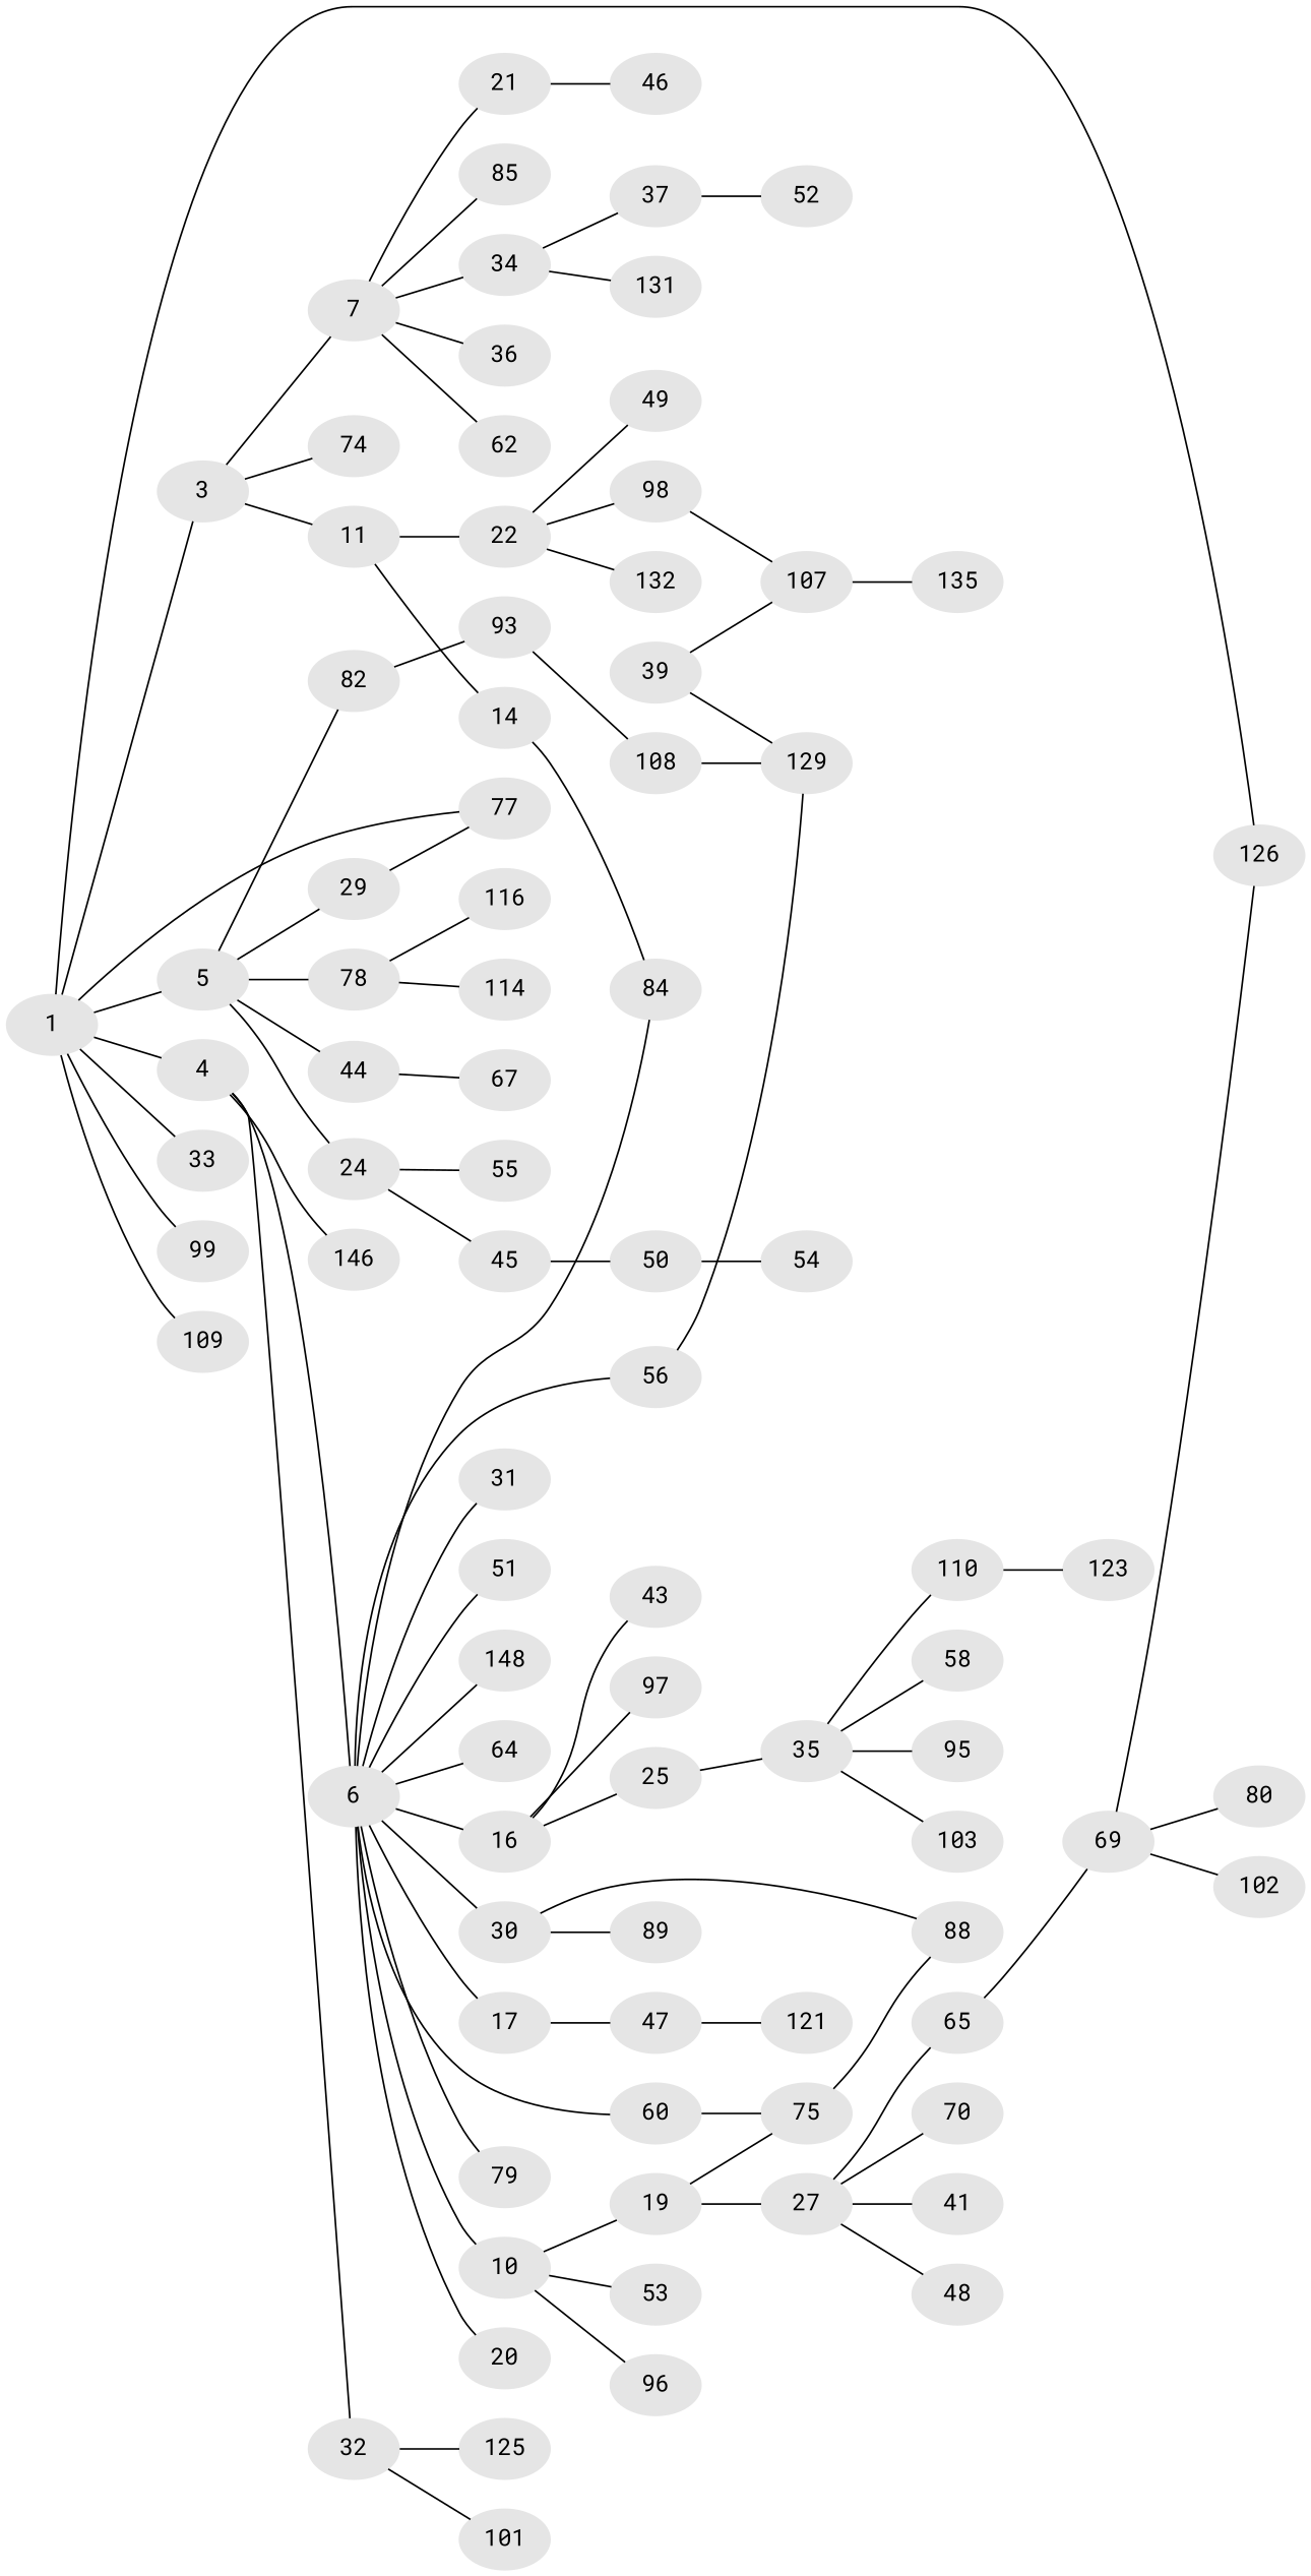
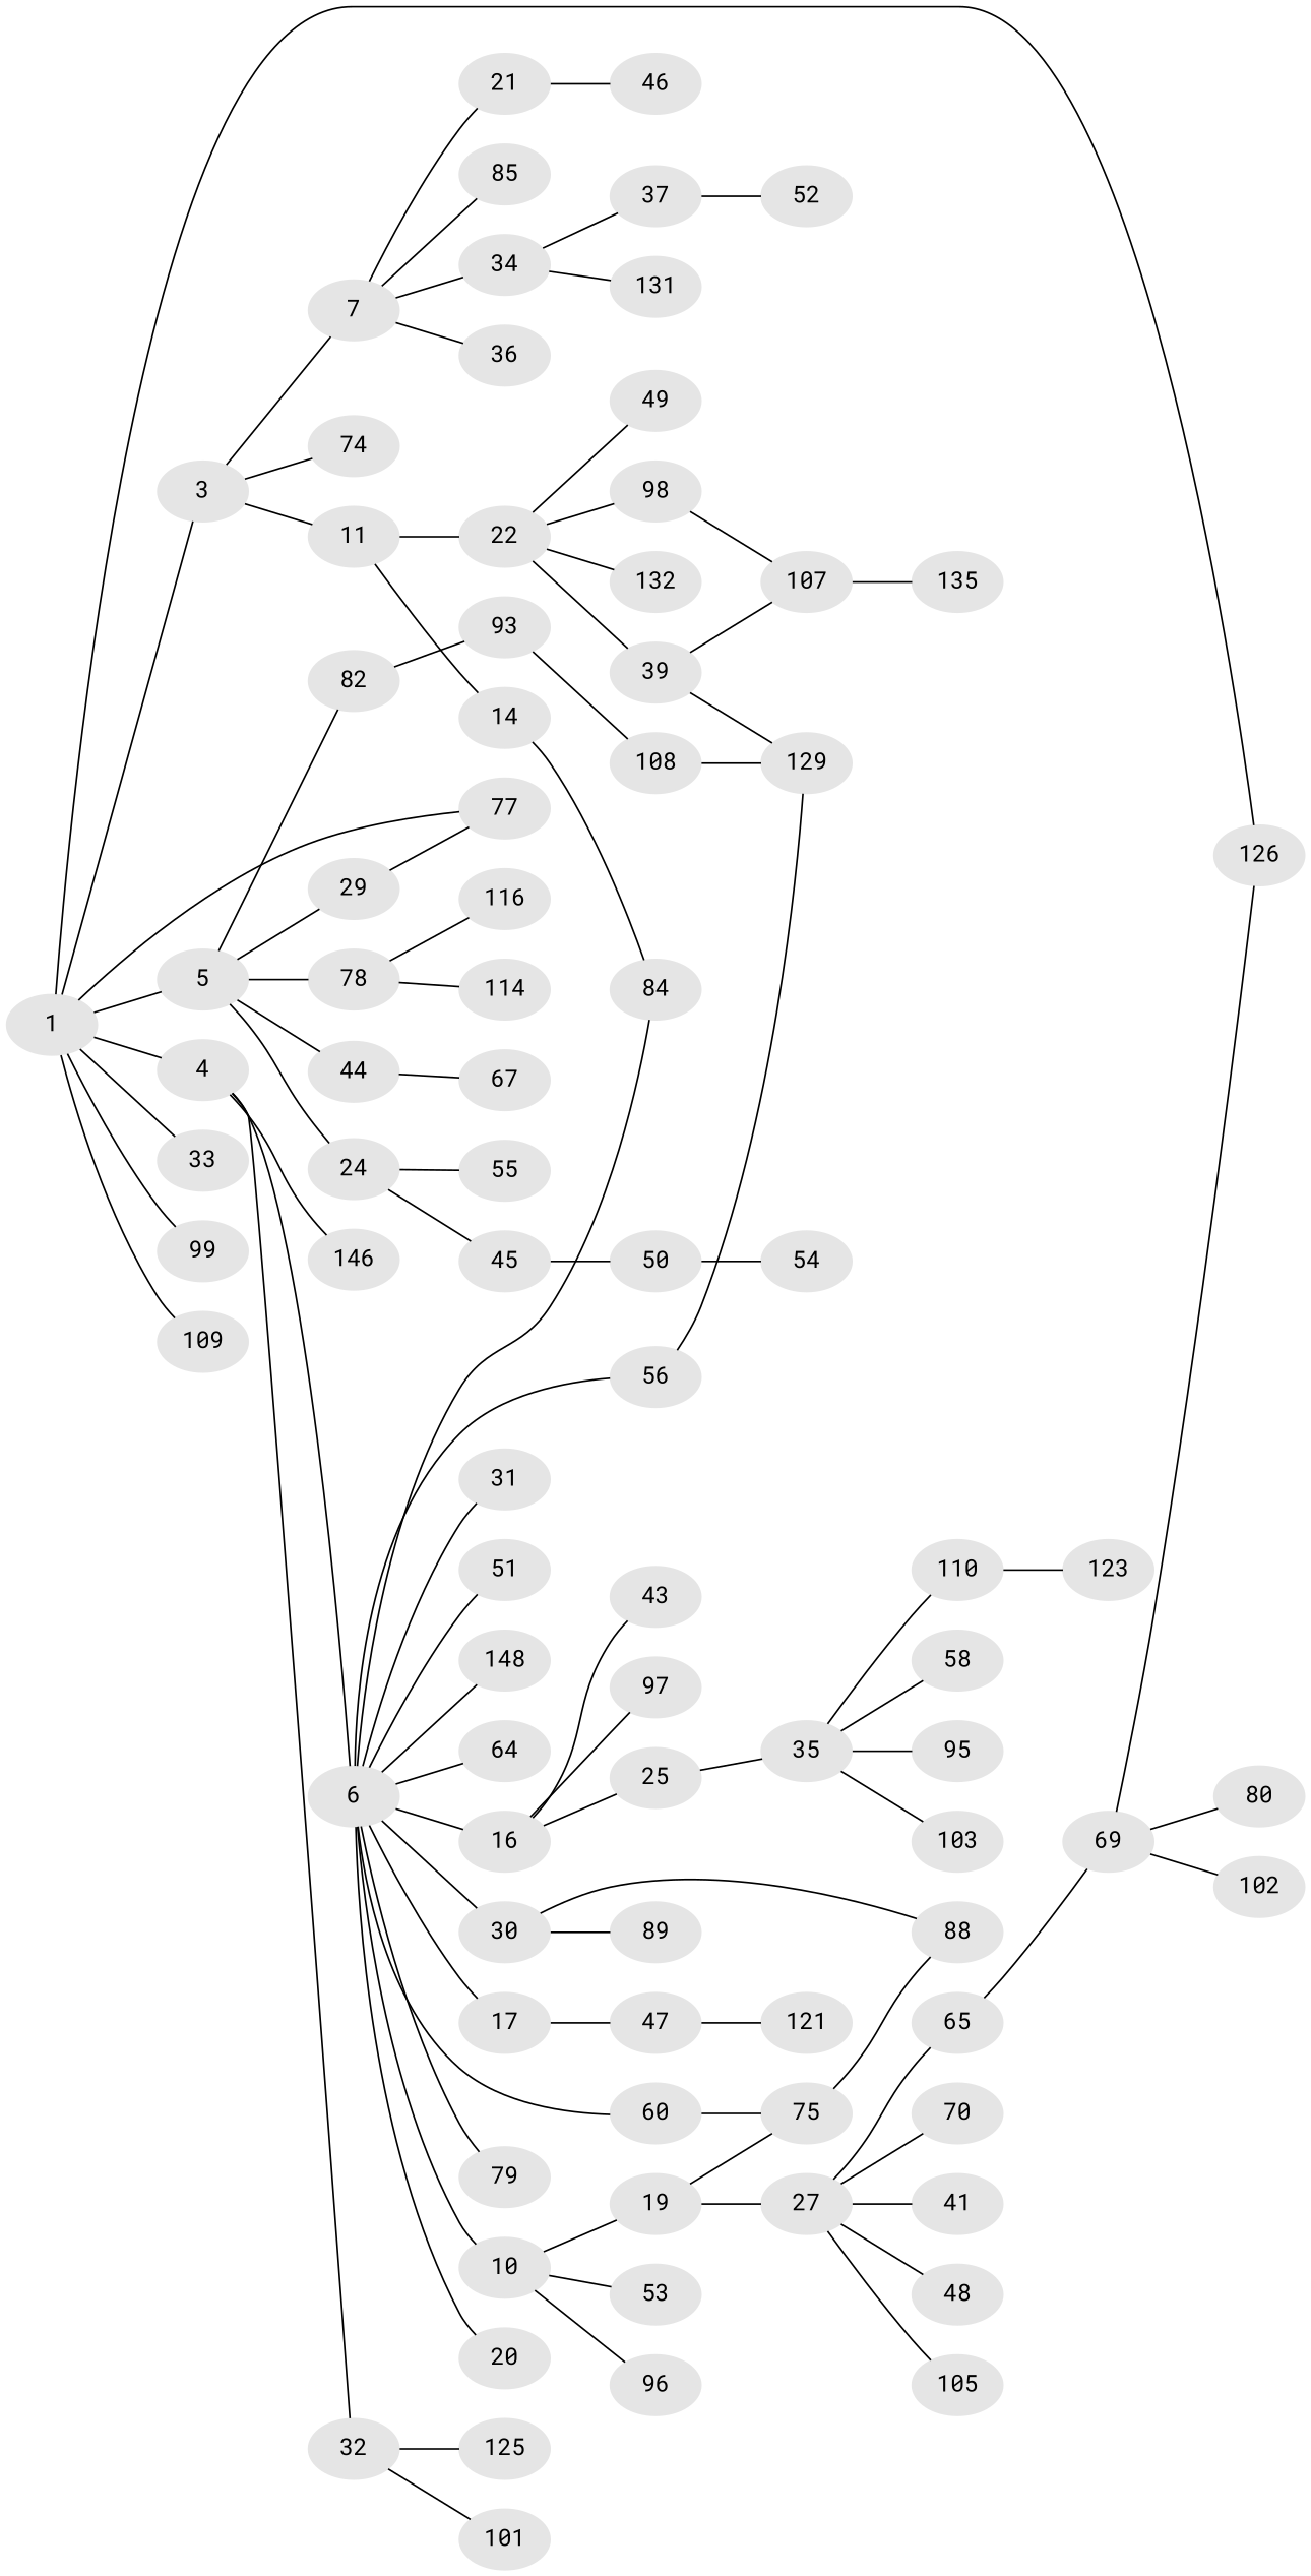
  graph {
    fontname="Roboto Mono"
    rankdir=LR
    node [color=gray90 fontname="Roboto Mono" style=filled]
    edge [fontname="Roboto Mono"]
    1 [super="+2"]
    3
    4
    5 [super="+130+18+9+73"]
    33
    77 [super="+100"]
    99 [super="+106+136"]
    109
    126 [super="+134"]
    7 [super="+8"]
    11 [super="+143+13"]
    74
    6 [super="+12+42"]
    32
    146
    24 [super="+40"]
    29 [super="+142"]
    44 [super="+122"]
    78
    82 [super="+140+92"]
    21
    34
    36 [super="+59"]
-   62
    85
    14 [super="+15"]
    22 [super="+38"]
    10 [super="+76+104"]
    16 [super="+26+117+23"]
    17 [super="+68"]
    20
    30 [super="+112+86"]
    31 [super="+57"]
    51
    56 [super="+83"]
    60 [super="+70+61"]
    64
    79
    84 [super="+133"]
    148
    101
    125
    45
    55
    67
    116
    n47 [label=114]
    93
    19
    53
    96 [super="+115"]
    25
    43
    97
    47 [super="+81"]
    88
    89
    129 [super="+138"]
    75 [super="+144"]
    46
    37
    131
    27
    39
    49
    98
    132
    35 [super="+90+71"]
    121
    41
    48 [super="+87"]
    65 [super="+94"]
    n73 [label=70]
+   105
    107 [super="+113"]
    50
    58
    95
    103
    110 [super="+114"]
    69
    52
    123
    135
    54
    80
    102
    108 [super="+128"]
    1 -- 3
    1 -- 4
    1 -- 5
    1 -- 33
    1 -- 77
    1 -- 99
    1 -- 109
    1 -- 126
    3 -- 7
    3 -- 11
    3 -- 74
    4 -- 6
    4 -- 32
    4 -- 146
    5 -- 24
    5 -- 29
    5 -- 44
    5 -- 78
    5 -- 82
    7 -- 21
    7 -- 34
    7 -- 36
-   7 -- 62
    7 -- 85
    11 -- 14
    11 -- 22
    6 -- 10
    6 -- 16
    6 -- 17
    6 -- 20
    6 -- 30
    6 -- 31
    6 -- 51
    6 -- 56
    6 -- 60
    6 -- 64
    6 -- 79
    6 -- 84
    6 -- 148
    32 -- 101
    32 -- 125
    24 -- 45
    24 -- 55
    29 -- 77
    44 -- 67
    78 -- 116
    78 -- n47
    82 -- 93
    21 -- 46
    34 -- 37
    34 -- 131
    14 -- 84
+   22 -- 39
    22 -- 49
    22 -- 98
    22 -- 132
    10 -- 19
    10 -- 53
    10 -- 96
    16 -- 25
    16 -- 43
    16 -- 97
    17 -- 47
    30 -- 88
    30 -- 89
    56 -- 129
    60 -- 75
    45 -- 50
    93 -- 108
    19 -- 75
    19 -- 27
    25 -- 35
    47 -- 121
    75 -- 88
    37 -- 52
    27 -- 41
    27 -- 48
    27 -- 65
    27 -- n73
+   27 -- 105
    39 -- 129
    39 -- 107
    98 -- 107
    35 -- 58
    35 -- 95
    35 -- 103
    35 -- 110
    65 -- 69
    107 -- 135
    50 -- 54
    110 -- 123
    69 -- 126
    69 -- 80
    69 -- 102
    108 -- 129
  }
